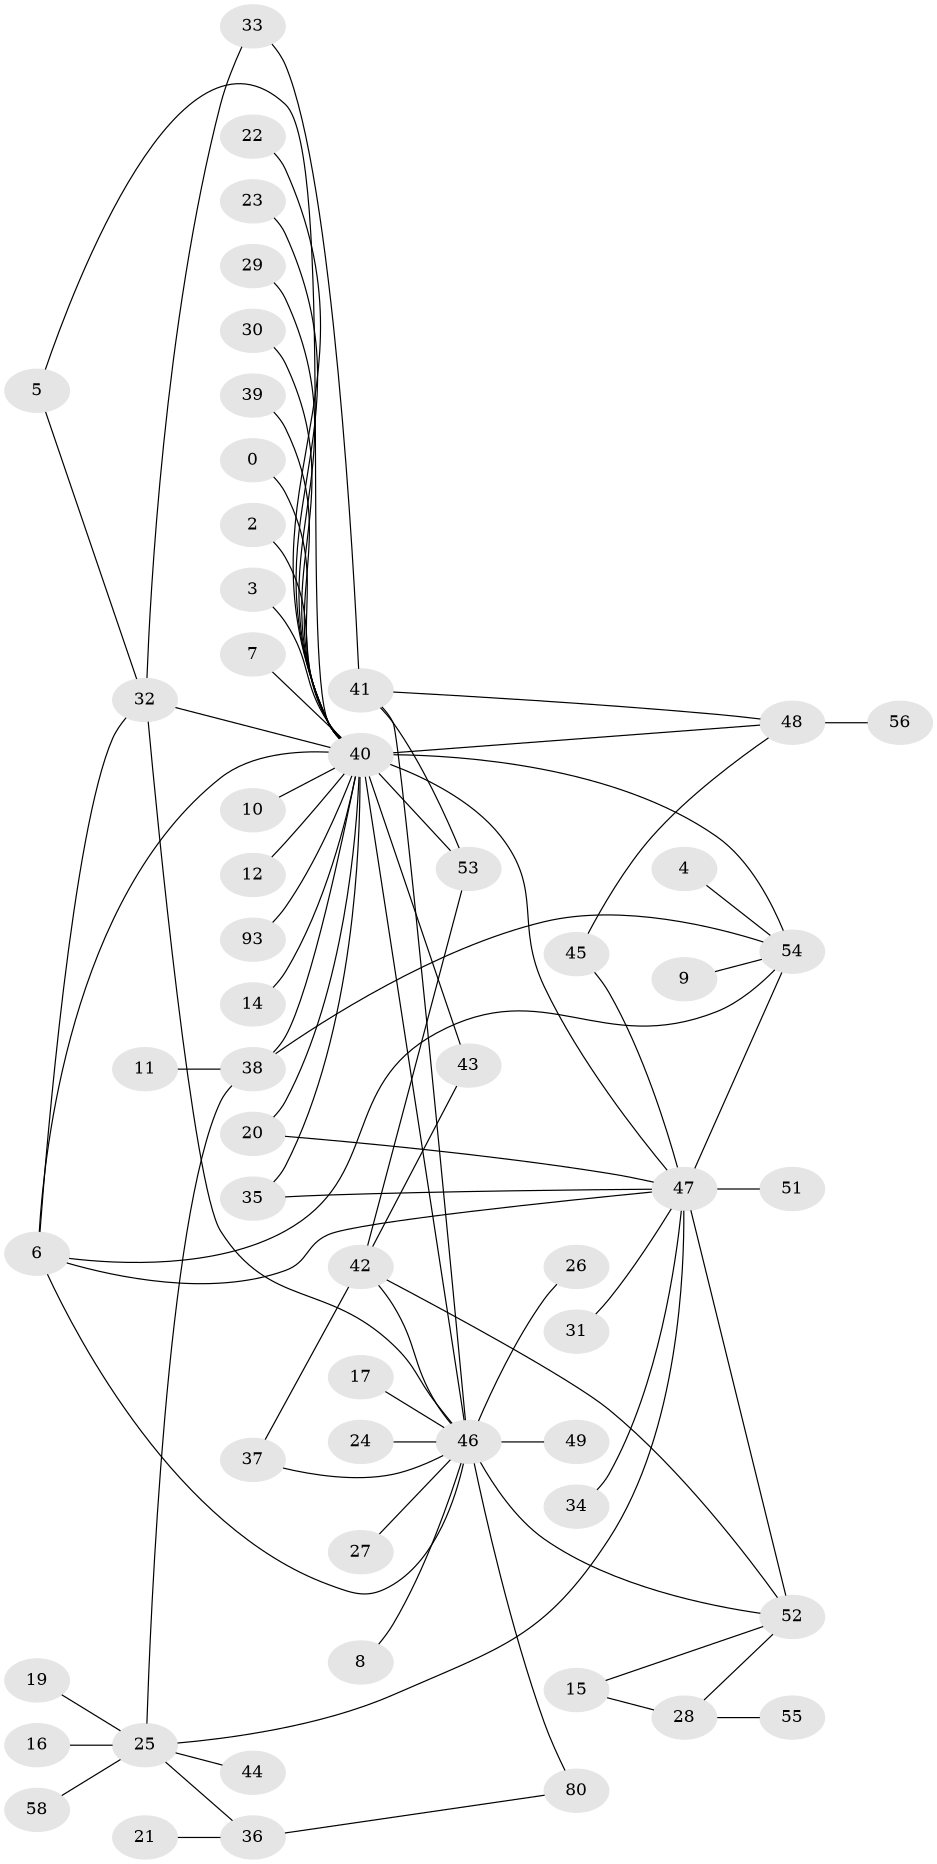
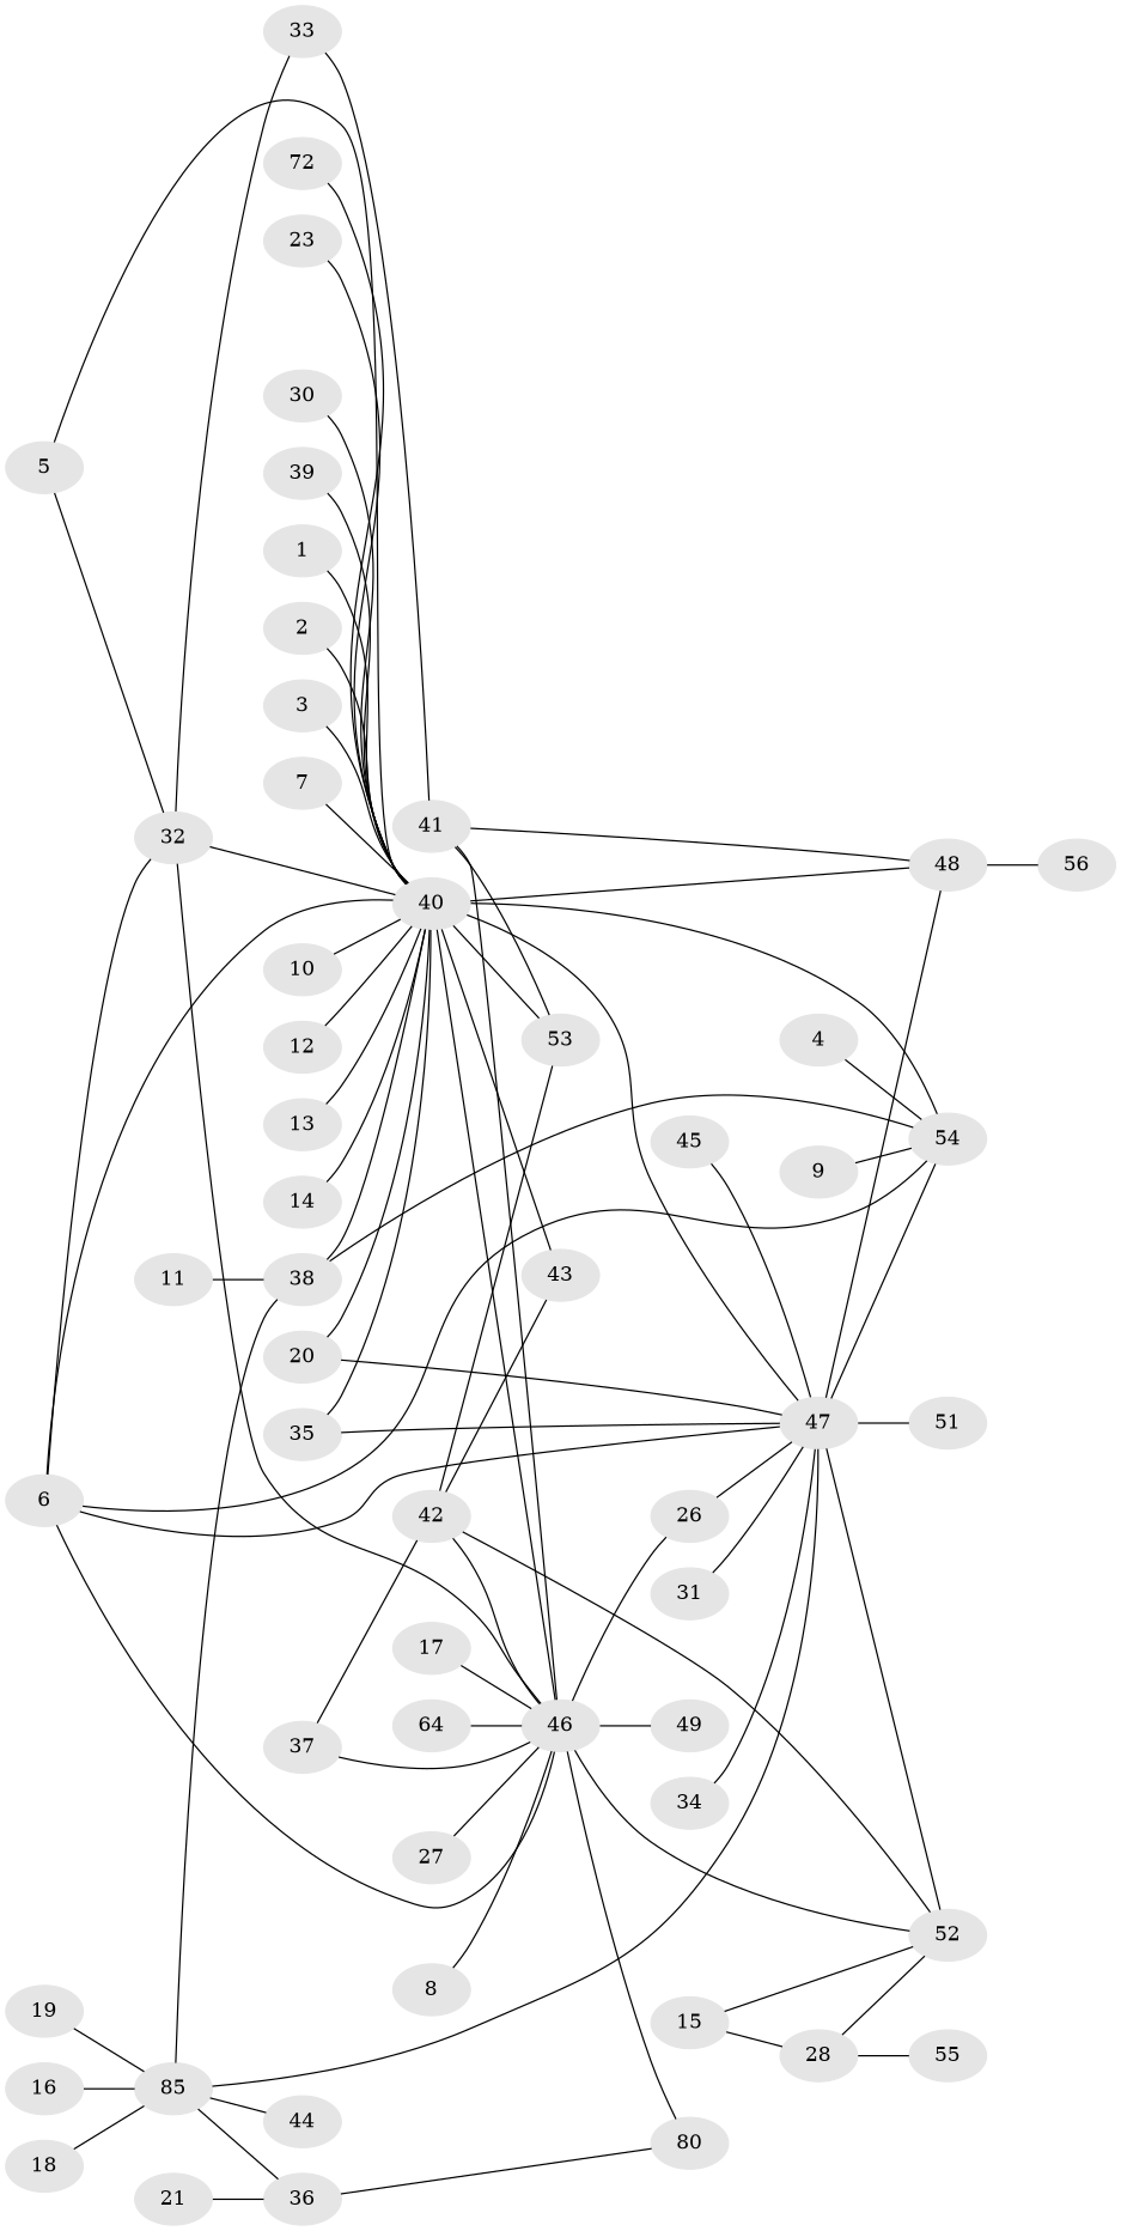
  graph {
    rankdir=LR
    node [color=gray90 style=filled]
    edge [weight=1.0]
-   1 [label=0]
+   1
    40
    54
    46
    47
    43
    48
    53
    2
    3
    4
    5
    32
    33
    6
    52
    26
    n18 [label=80]
    49
    51
    7
    8
    9
    10
    11
    38
    12
-   13 [label=93]
+   13
    14
    15
    28
    55
    16
-   25
+   25 [label=85]
    36
    44
    17
-   18 [label=58]
+   18
    19
    20
    21
-   22
+   22 [label=72]
    23
-   24
+   24 [label=64]
    27
-   29
    30
    31
    41
    34
    35
    37
    42
    39
    56
    45
    1 -- 40
    40 -- 54
    40 -- 46
    40 -- 47
    40 -- 43
    40 -- 48 [weight=2.0]
    40 -- 53
    46 -- 52
    46 -- 26
    46 -- n18
    46 -- 49
    47 -- 54
-   45 -- 48
+   47 -- 48
    47 -- 52
    47 -- 51
    48 -- 56
    2 -- 40
    3 -- 40
    4 -- 54
    5 -- 40
    5 -- 32
    32 -- 40
    32 -- 46
    32 -- 33
    33 -- 41
    6 -- 40
    6 -- 54
    6 -- 46
    6 -- 47
    6 -- 32
+   26 -- 47
    7 -- 40
    8 -- 46
    9 -- 54
    10 -- 40
    11 -- 38
    38 -- 40
    38 -- 54
    12 -- 40
    13 -- 40
    14 -- 40
    15 -- 52
    15 -- 28
    28 -- 52
    28 -- 55
    16 -- 25
    25 -- 47
    25 -- 38
    25 -- 36
    25 -- 44
    36 -- n18
    17 -- 46
    18 -- 25
    19 -- 25
    20 -- 40
    20 -- 47
    21 -- 36
    22 -- 40
    23 -- 40
    24 -- 46
    27 -- 46
-   29 -- 40
    30 -- 40
    31 -- 47
    41 -- 46
    41 -- 48
    41 -- 53 [weight=2.0]
    34 -- 47
    35 -- 40
    35 -- 47
    37 -- 46
    37 -- 42
    42 -- 46
    42 -- 43
    42 -- 53
    42 -- 52
    39 -- 40
    45 -- 47
  }
